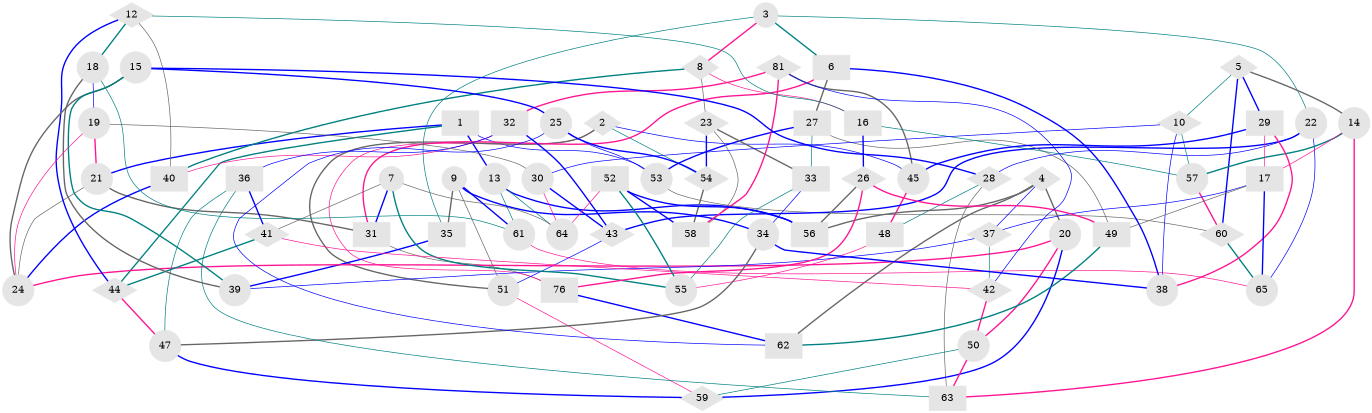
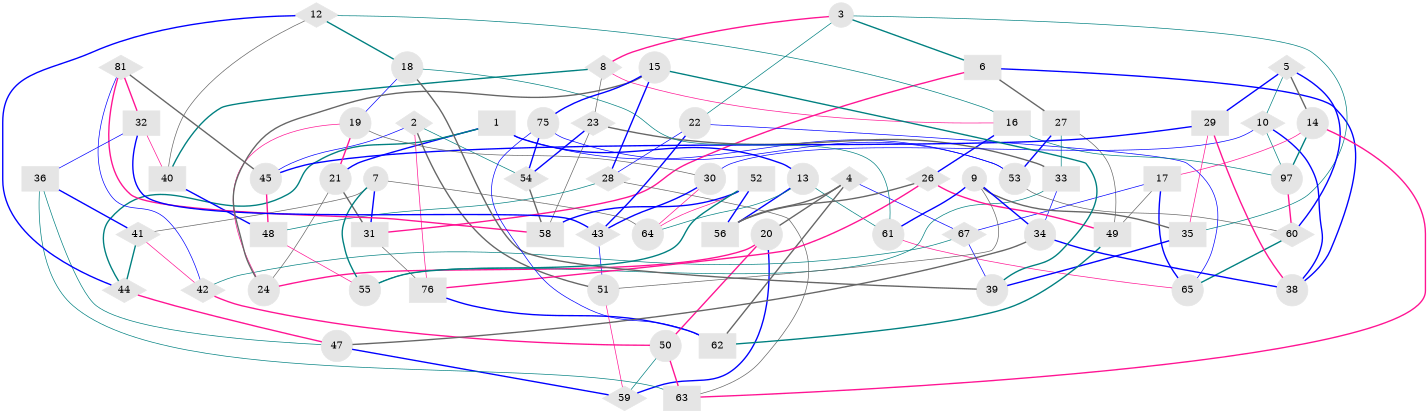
  graph {
    node [color=gray90 shape=circle style=filled]
    edge [color=blue style=bold]
    1 [shape=box]
    13
    21
    44 [shape=diamond]
    53
    56 [shape=box]
    64
    61
    31 [shape=box]
    24
    47
    60 [shape=diamond]
    2 [shape=diamond]
    45
    n15 [label=76 shape=box]
    51
    54 [shape=diamond]
    48 [shape=box]
    62 [shape=box]
    59 [shape=diamond]
    58 [shape=box]
    6 [shape=box]
    3
    8 [shape=diamond]
    22
    35 [shape=box]
    27 [shape=box]
    38
    16 [shape=box]
    23 [shape=diamond]
    40 [shape=box]
    28 [shape=diamond]
    65
    43 [shape=diamond]
    39
    4 [shape=diamond]
    20
-   37 [shape=diamond]
+   37 [shape=diamond label=67]
    50
    42 [shape=diamond]
    5 [shape=diamond]
    10 [shape=diamond]
    14
    29 [shape=box]
    30
-   57
+   57 [label=97]
    17 [shape=box]
    63 [shape=box]
    49 [shape=box]
    33 [shape=box]
    7
    41 [shape=diamond]
    55
    26 [shape=diamond]
    9
    34
    n57 [label=81 shape=diamond]
    32 [shape=box]
    36 [shape=box]
    12 [shape=diamond]
    18
    19
    15
-   25
+   25 [label=75]
    52 [shape=box]
    1 -- 13
    1 -- 21
    1 -- 44 [color=teal]
    1 -- 53 [style=solid]
    13 -- 56
    13 -- 64 [color=teal style=solid]
    13 -- 61 [color=teal style=solid]
    21 -- 31 [color=gray40]
    21 -- 24 [color=gray40 style=solid]
    44 -- 47 [color=deeppink]
    53 -- 60 [color=gray40 style=solid]
    61 -- 65 [color=deeppink style=solid]
    31 -- n15 [color=gray40 style=solid]
    47 -- 59
    60 -- 65 [color=teal]
    2 -- 45 [style=solid]
    2 -- n15 [color=deeppink style=solid]
    2 -- 51 [color=gray40]
    2 -- 54 [color=teal style=solid]
    45 -- 48 [color=deeppink]
    n15 -- 62
    51 -- 59 [color=deeppink style=solid]
    54 -- 58 [color=gray40]
    48 -- 55 [color=deeppink style=solid]
    6 -- 31 [color=deeppink]
    6 -- 27 [color=gray40]
    6 -- 38
    3 -- 6 [color=teal]
    3 -- 8 [color=deeppink]
    3 -- 22 [color=teal style=solid]
    3 -- 35 [color=teal style=solid]
    8 -- 16 [color=deeppink style=solid]
    8 -- 23 [color=gray40 style=solid]
    8 -- 40 [color=teal]
    22 -- 28 [style=solid]
    22 -- 65 [style=solid]
    22 -- 43
    35 -- 39
    27 -- 53
    27 -- 49 [color=gray40 style=solid]
    27 -- 33 [color=teal style=solid]
    16 -- 57 [color=teal style=solid]
    16 -- 26
    23 -- 54
    23 -- 58 [color=gray40 style=solid]
    23 -- 33 [color=gray40]
-   40 -- 24
+   40 -- 48
    28 -- 48 [color=teal style=solid]
    28 -- 63 [color=gray40 style=solid]
    43 -- 51 [style=solid]
    4 -- 56 [color=gray40]
    4 -- 62 [color=gray40]
    4 -- 20 [color=gray40]
    4 -- 37 [style=solid]
    20 -- 24 [color=deeppink]
    20 -- 59
    20 -- 50 [color=deeppink]
    37 -- 39 [style=solid]
    37 -- 42 [color=teal style=solid]
    50 -- 59 [color=teal style=solid]
    50 -- 63 [color=deeppink]
    42 -- 50 [color=deeppink]
    5 -- 60
    5 -- 10 [color=teal style=solid]
    5 -- 14 [color=gray40]
    5 -- 29
-   10 -- 38 [style=solid]
+   10 -- 38
    10 -- 30 [style=solid]
    10 -- 57 [color=teal style=solid]
    14 -- 57 [color=teal]
    14 -- 17 [color=deeppink style=solid]
    14 -- 63 [color=deeppink]
    29 -- 45
-   29 -- 17 [color=deeppink style=solid]
+   29 -- 35 [color=deeppink style=solid]
    29 -- 38 [color=deeppink]
    30 -- 64 [color=deeppink style=solid]
    30 -- 43
    57 -- 60 [color=deeppink]
    17 -- 65
    17 -- 37 [style=solid]
    17 -- 49 [color=gray40 style=solid]
    49 -- 62 [color=teal]
    33 -- 55 [color=teal style=solid]
    33 -- 34 [style=solid]
    7 -- 64 [color=gray40 style=solid]
    7 -- 31
    7 -- 41 [color=gray40 style=solid]
    7 -- 55 [color=teal]
    41 -- 44 [color=teal]
    41 -- 42 [color=deeppink style=solid]
    26 -- 56 [color=gray40]
    26 -- n15 [color=deeppink]
    26 -- 49 [color=deeppink]
    9 -- 61
    9 -- 51 [color=gray40 style=solid]
    9 -- 35 [color=gray40]
    9 -- 34
    34 -- 47 [color=gray40]
    34 -- 38
    n57 -- 45 [color=gray40]
    n57 -- 58 [color=deeppink]
    n57 -- 42 [style=solid]
    n57 -- 32 [color=deeppink]
    32 -- 40 [color=deeppink style=solid]
    32 -- 43
    32 -- 36 [style=solid]
    36 -- 47 [color=teal style=solid]
    36 -- 63 [color=teal style=solid]
    36 -- 41
    12 -- 44
    12 -- 16 [color=teal style=solid]
    12 -- 40 [color=gray40 style=solid]
    12 -- 18 [color=teal]
    18 -- 61 [color=teal style=solid]
    18 -- 39 [color=gray40]
    18 -- 19 [style=solid]
    19 -- 21 [color=deeppink]
    19 -- 24 [color=deeppink style=solid]
    19 -- 30 [color=gray40 style=solid]
    15 -- 24 [color=gray40]
    15 -- 28
    15 -- 39 [color=teal]
    15 -- 25
    25 -- 53 [style=solid]
    25 -- 54
    25 -- 62 [style=solid]
    52 -- 56
    52 -- 64 [color=deeppink style=solid]
    52 -- 58
    52 -- 55 [color=teal]
  }
